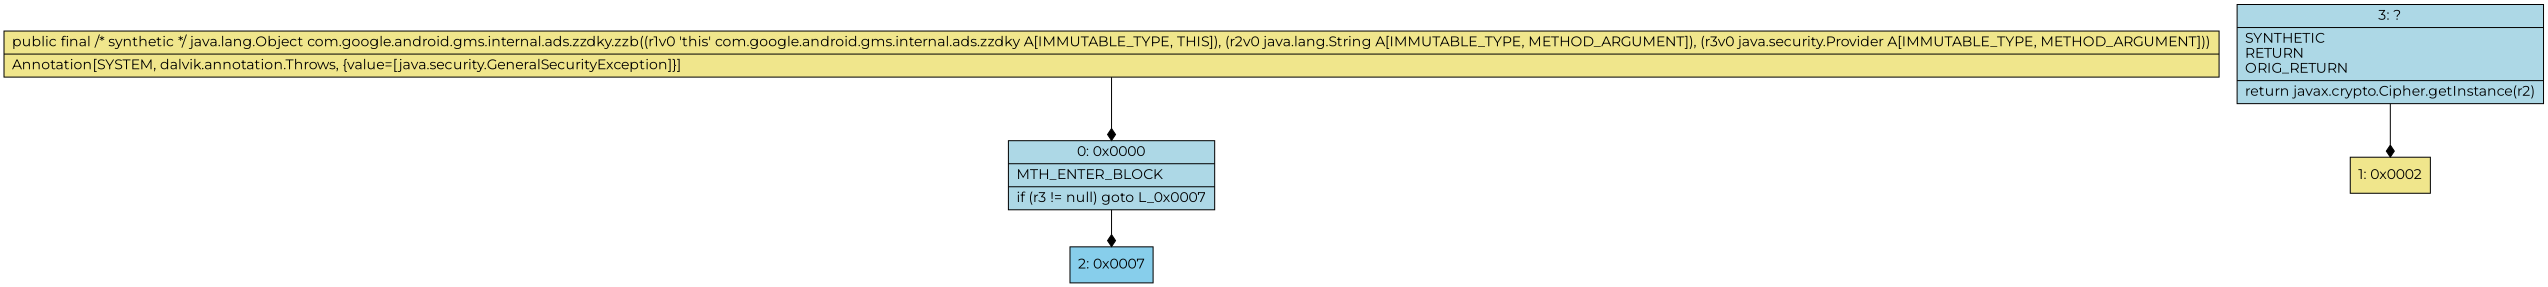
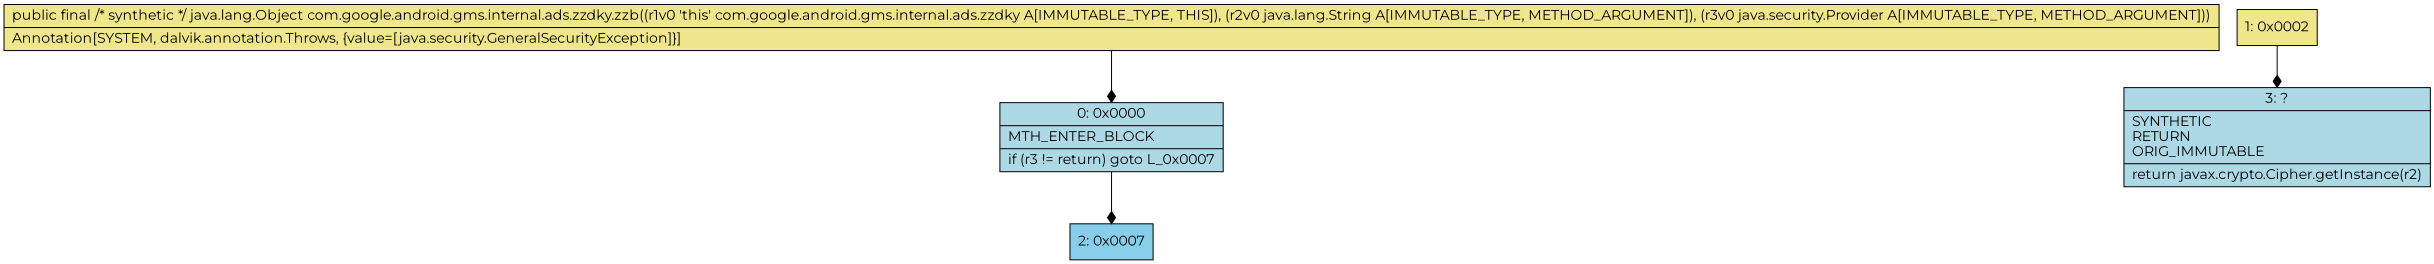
  digraph {
    fontname=Montserrat
    node [fillcolor=lightblue fontname=Montserrat shape=record style=filled]
    edge [arrowhead=diamond fontname=Montserrat]
-   n1 [label="{0\:\ 0x0000|MTH_ENTER_BLOCK\l|if (r3 != null) goto L_0x0007\l}"]
+   n1 [label="{0\:\ 0x0000|MTH_ENTER_BLOCK\l|if (r3 != return) goto L_0x0007\l}"]
    n2 [fillcolor=skyblue label="{2\:\ 0x0007}"]
    n3 [fillcolor=khaki label="{1\:\ 0x0002}"]
-   n4 [label="{3\:\ ?|SYNTHETIC\lRETURN\lORIG_RETURN\l|return javax.crypto.Cipher.getInstance(r2)\l}"]
+   n4 [label="{3\:\ ?|SYNTHETIC\lRETURN\lORIG_IMMUTABLE\l|return javax.crypto.Cipher.getInstance(r2)\l}"]
    n5 [fillcolor=khaki label="{public final \/* synthetic *\/ java.lang.Object com.google.android.gms.internal.ads.zzdky.zzb((r1v0 'this' com.google.android.gms.internal.ads.zzdky A[IMMUTABLE_TYPE, THIS]), (r2v0 java.lang.String A[IMMUTABLE_TYPE, METHOD_ARGUMENT]), (r3v0 java.security.Provider A[IMMUTABLE_TYPE, METHOD_ARGUMENT]))  | Annotation[SYSTEM, dalvik.annotation.Throws, \{value=[java.security.GeneralSecurityException]\}]\l}"]
    n1 -> n2
-   n4 -> n3
+   n3 -> n4
    n5 -> n1
  }
